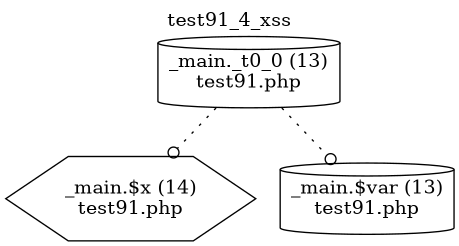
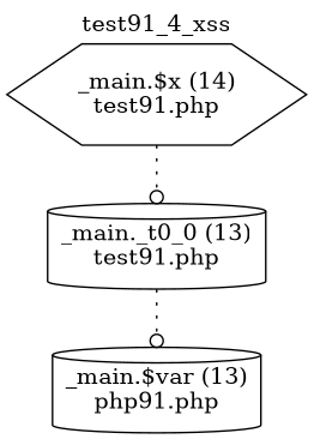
  digraph {
    label=test91_4_xss
    labelloc=t
    node [shape=cylinder]
    edge [arrowhead=odot style=dotted]
    n1 [label="_main.$x (14)\ntest91.php" shape=hexagon]
    n2 [label="_main._t0_0 (13)\ntest91.php"]
-   n3 [label="_main.$var (13)\ntest91.php"]
-   n2 -> n1
+   n3 [label="_main.$var (13)\nphp91.php"]
+   n1 -> n2
    n2 -> n3
  }
